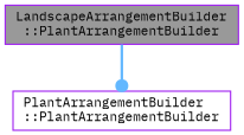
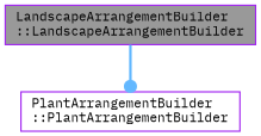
  digraph {
    rankdir=TB
    fontname="IBM Plex Mono"
    node [color=purple fontname="IBM Plex Mono" fontsize=10 shape=box style=filled]
-   n1 [fillcolor=grey60 fontcolor=black height=0.2 label="LandscapeArrangementBuilder\l::PlantArrangementBuilder" width=0.4]
+   n1 [fillcolor=grey60 fontcolor=black height=0.2 label="LandscapeArrangementBuilder\l::LandscapeArrangementBuilder" width=0.4]
    n2 [fillcolor=white height=0.2 label="PlantArrangementBuilder\l::PlantArrangementBuilder" width=0.4]
    n1 -> n2 [color=steelblue1 fontname="IBM Plex Mono" fontsize=10 labelfontname=Helvetica labelfontsize=10 style=bold arrowhead=dot]
  }
